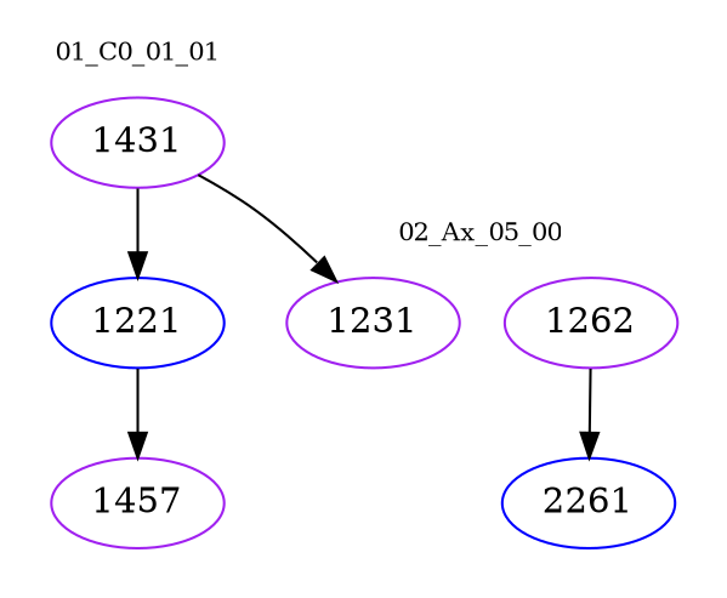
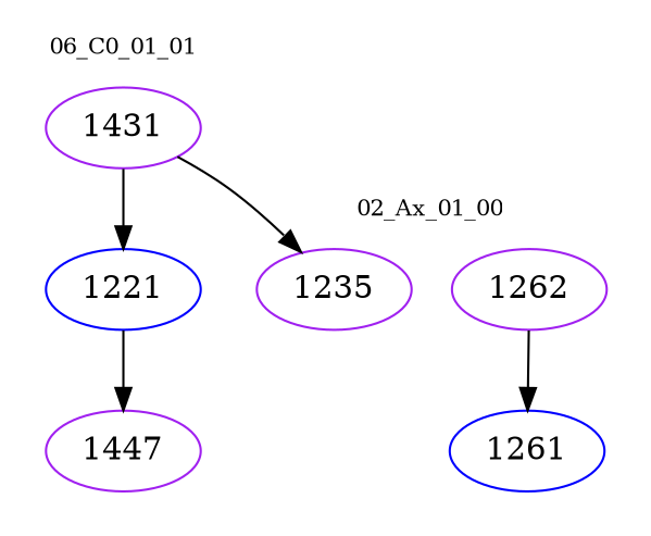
  digraph {
    node [color=purple]
    edge [color=black]
    n1 [label=1262]
-   n2 [color=blue label=2261]
-   n3 [label=1231]
+   n2 [color=blue label=1261]
+   n3 [label=1235]
    n4 [label=1431]
    n5 [color=blue label=1221]
-   n6 [label=1457]
+   n6 [label=1447]
    subgraph cluster_1 {
      color=white
      fontsize=10
-     label="02_Ax_05_00"
+     label="02_Ax_01_00"
      n1
      n2
      n3
    }
    subgraph cluster_2 {
      color=white
      fontsize=10
-     label="01_C0_01_01"
+     label="06_C0_01_01"
      n4
      n5
      n6
    }
    n1 -> n2
    n4 -> n3
    n4 -> n5
    n5 -> n6
  }
